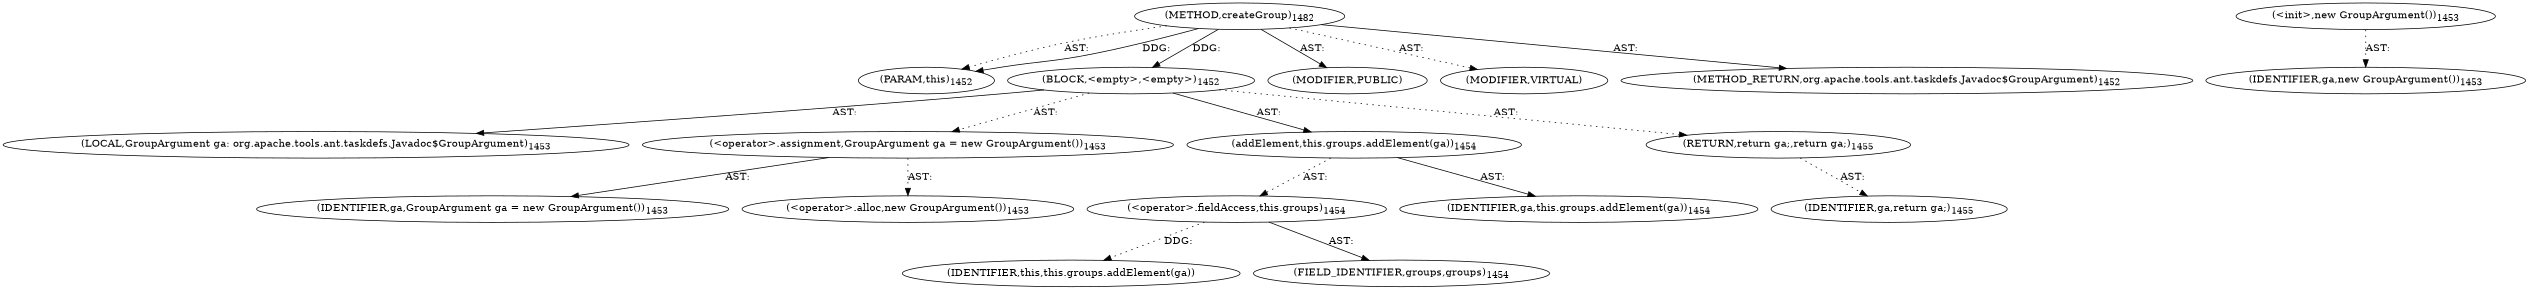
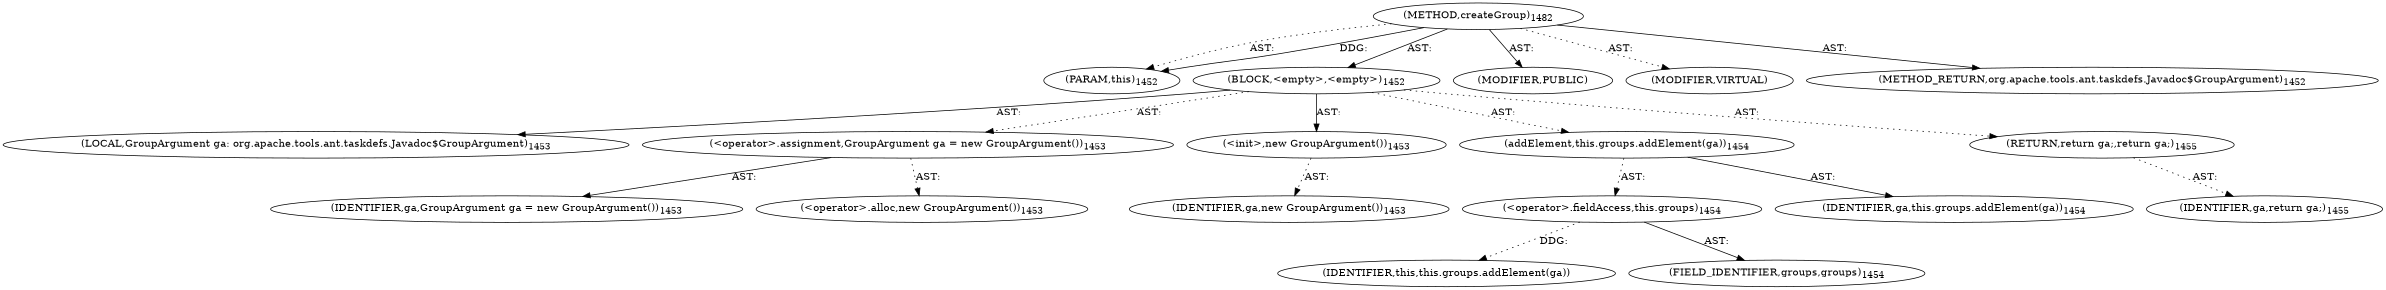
  digraph {
    edge [style=solid]
    n1 [label=<(METHOD,createGroup)<SUB>1482</SUB>>]
    n2 [label=<(PARAM,this)<SUB>1452</SUB>>]
    n3 [label=<(BLOCK,&lt;empty&gt;,&lt;empty&gt;)<SUB>1452</SUB>>]
    n4 [label=<(MODIFIER,PUBLIC)>]
    n5 [label=<(MODIFIER,VIRTUAL)>]
    n6 [label=<(METHOD_RETURN,org.apache.tools.ant.taskdefs.Javadoc$GroupArgument)<SUB>1452</SUB>>]
    n7 [label=<(LOCAL,GroupArgument ga: org.apache.tools.ant.taskdefs.Javadoc$GroupArgument)<SUB>1453</SUB>>]
    n8 [label=<(&lt;operator&gt;.assignment,GroupArgument ga = new GroupArgument())<SUB>1453</SUB>>]
    n9 [label=<(&lt;init&gt;,new GroupArgument())<SUB>1453</SUB>>]
    n10 [label=<(addElement,this.groups.addElement(ga))<SUB>1454</SUB>>]
    n11 [label=<(RETURN,return ga;,return ga;)<SUB>1455</SUB>>]
    n12 [label=<(IDENTIFIER,ga,GroupArgument ga = new GroupArgument())<SUB>1453</SUB>>]
    n13 [label=<(&lt;operator&gt;.alloc,new GroupArgument())<SUB>1453</SUB>>]
    n14 [label=<(IDENTIFIER,ga,new GroupArgument())<SUB>1453</SUB>>]
    n15 [label=<(&lt;operator&gt;.fieldAccess,this.groups)<SUB>1454</SUB>>]
    n16 [label=<(IDENTIFIER,ga,this.groups.addElement(ga))<SUB>1454</SUB>>]
    n17 [label=<(IDENTIFIER,ga,return ga;)<SUB>1455</SUB>>]
    n18 [label=<(IDENTIFIER,this,this.groups.addElement(ga))>]
    n19 [label=<(FIELD_IDENTIFIER,groups,groups)<SUB>1454</SUB>>]
    n1 -> n2 [label="AST: " style=dotted]
    n1 -> n2 [label="DDG: "]
-   n1 -> n3 [label="DDG: "]
+   n1 -> n3 [label="AST: "]
    n1 -> n4 [label="AST: "]
    n1 -> n5 [label="AST: " style=dotted]
    n1 -> n6 [label="AST: "]
    n3 -> n7 [label="AST: "]
    n3 -> n8 [label="AST: " style=dotted]
-   n3 -> n10 [label="AST: "]
+   n3 -> n9 [label="AST: "]
+   n3 -> n10 [label="AST: " style=dotted]
    n3 -> n11 [label="AST: " style=dotted]
    n8 -> n12 [label="AST: "]
    n8 -> n13 [label="AST: " style=dotted]
    n9 -> n14 [label="AST: " style=dotted]
    n10 -> n15 [label="AST: " style=dotted]
    n10 -> n16 [label="AST: "]
    n11 -> n17 [label="AST: " style=dotted]
    n15 -> n18 [label="DDG: " style=dotted]
    n15 -> n19 [label="AST: "]
  }
